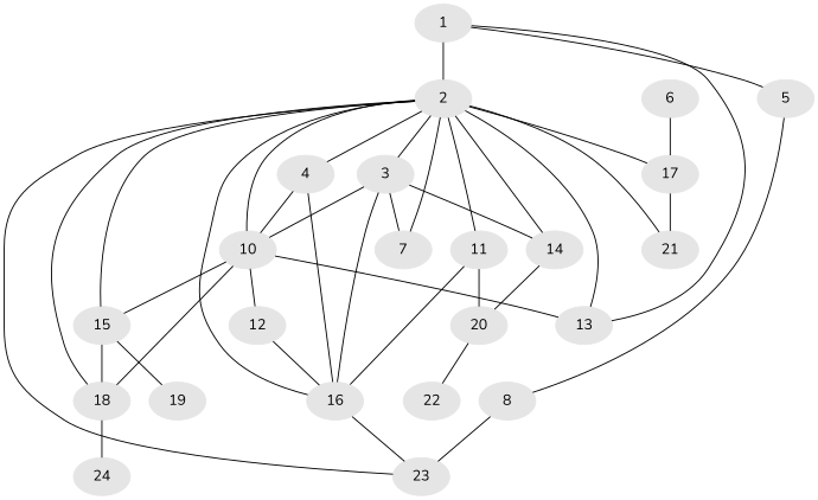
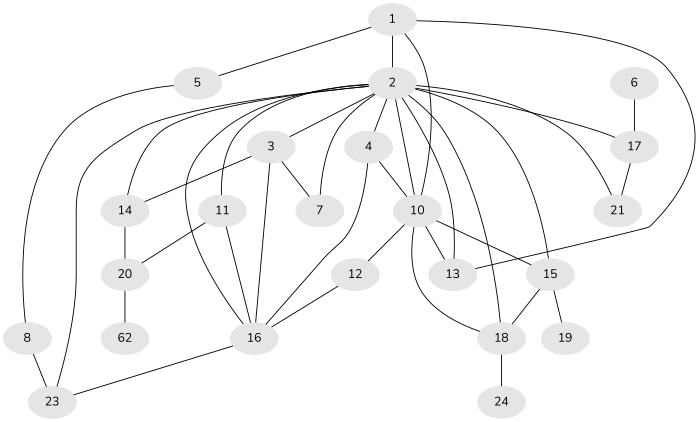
  graph {
    fontname=Nunito
    node [color=gray90 fontname=Nunito style=filled]
    edge [fontname=Nunito weight=1.0]
    1
    2
    5
    13
    3
    4
    7
    10
    11
    14
    15
    16
    17
    18
    23
    21
    8
    6
    12
    20
    19
    24
-   22
+   22 [label=62]
    1 -- 2 [weight=3.0]
    1 -- 5
    1 -- 13
    2 -- 13
    2 -- 3 [weight=3.0]
    2 -- 4
    2 -- 7
    2 -- 10
    2 -- 11
    2 -- 14
    2 -- 15
    2 -- 16
    2 -- 17 [weight=3.0]
    2 -- 18
    2 -- 23
    2 -- 21
    5 -- 8
    3 -- 7
-   3 -- 10
+   1 -- 10
    3 -- 14
    3 -- 16
    4 -- 10
    4 -- 16
    10 -- 13 [weight=2.0]
    10 -- 15
    10 -- 18
    10 -- 12
    11 -- 16
    11 -- 20
    14 -- 20
    15 -- 18 [weight=2.0]
    15 -- 19
    16 -- 23
    17 -- 21
    18 -- 24
    8 -- 23 [weight=2.0]
    6 -- 17 [weight=3.0]
    12 -- 16
    20 -- 22
  }
